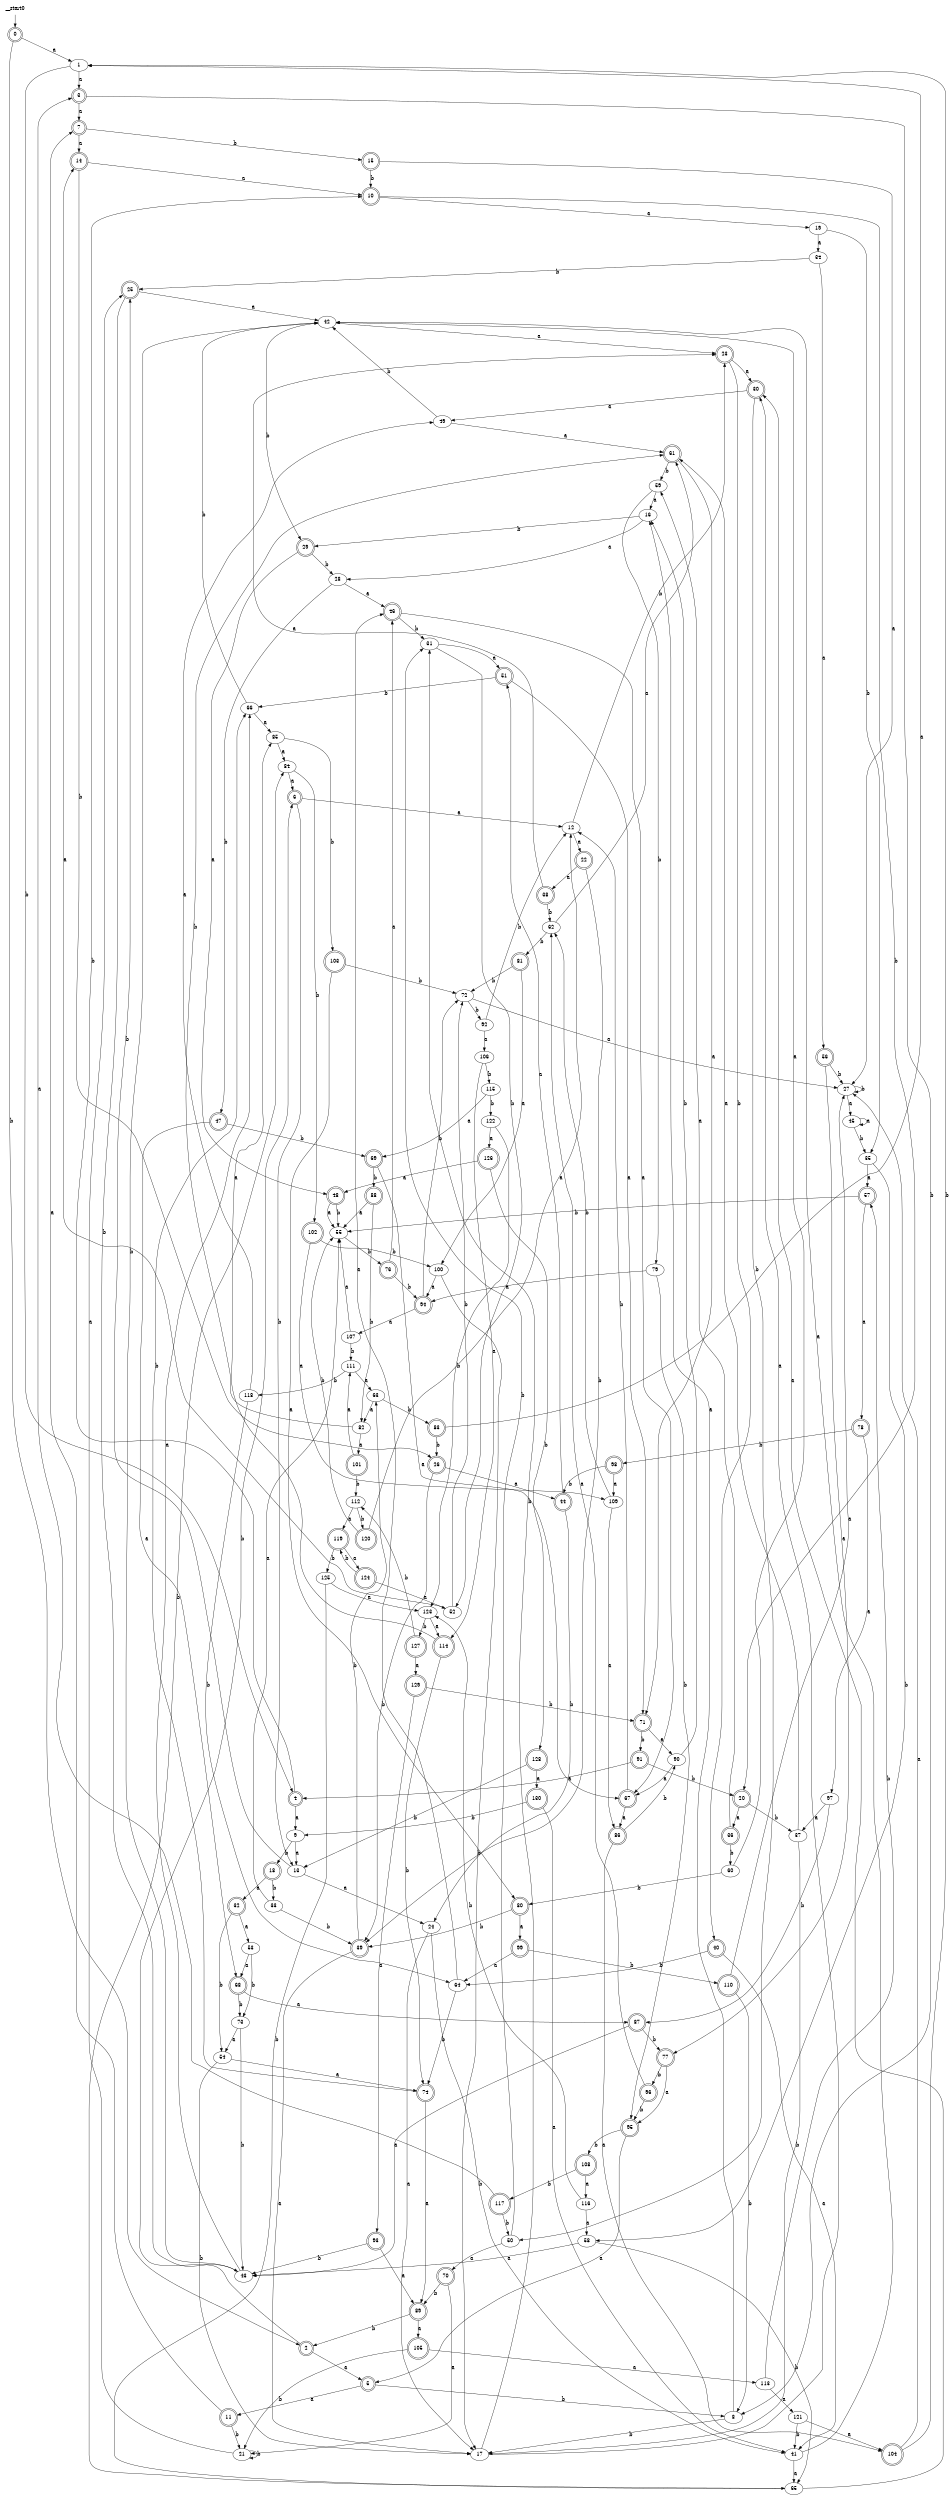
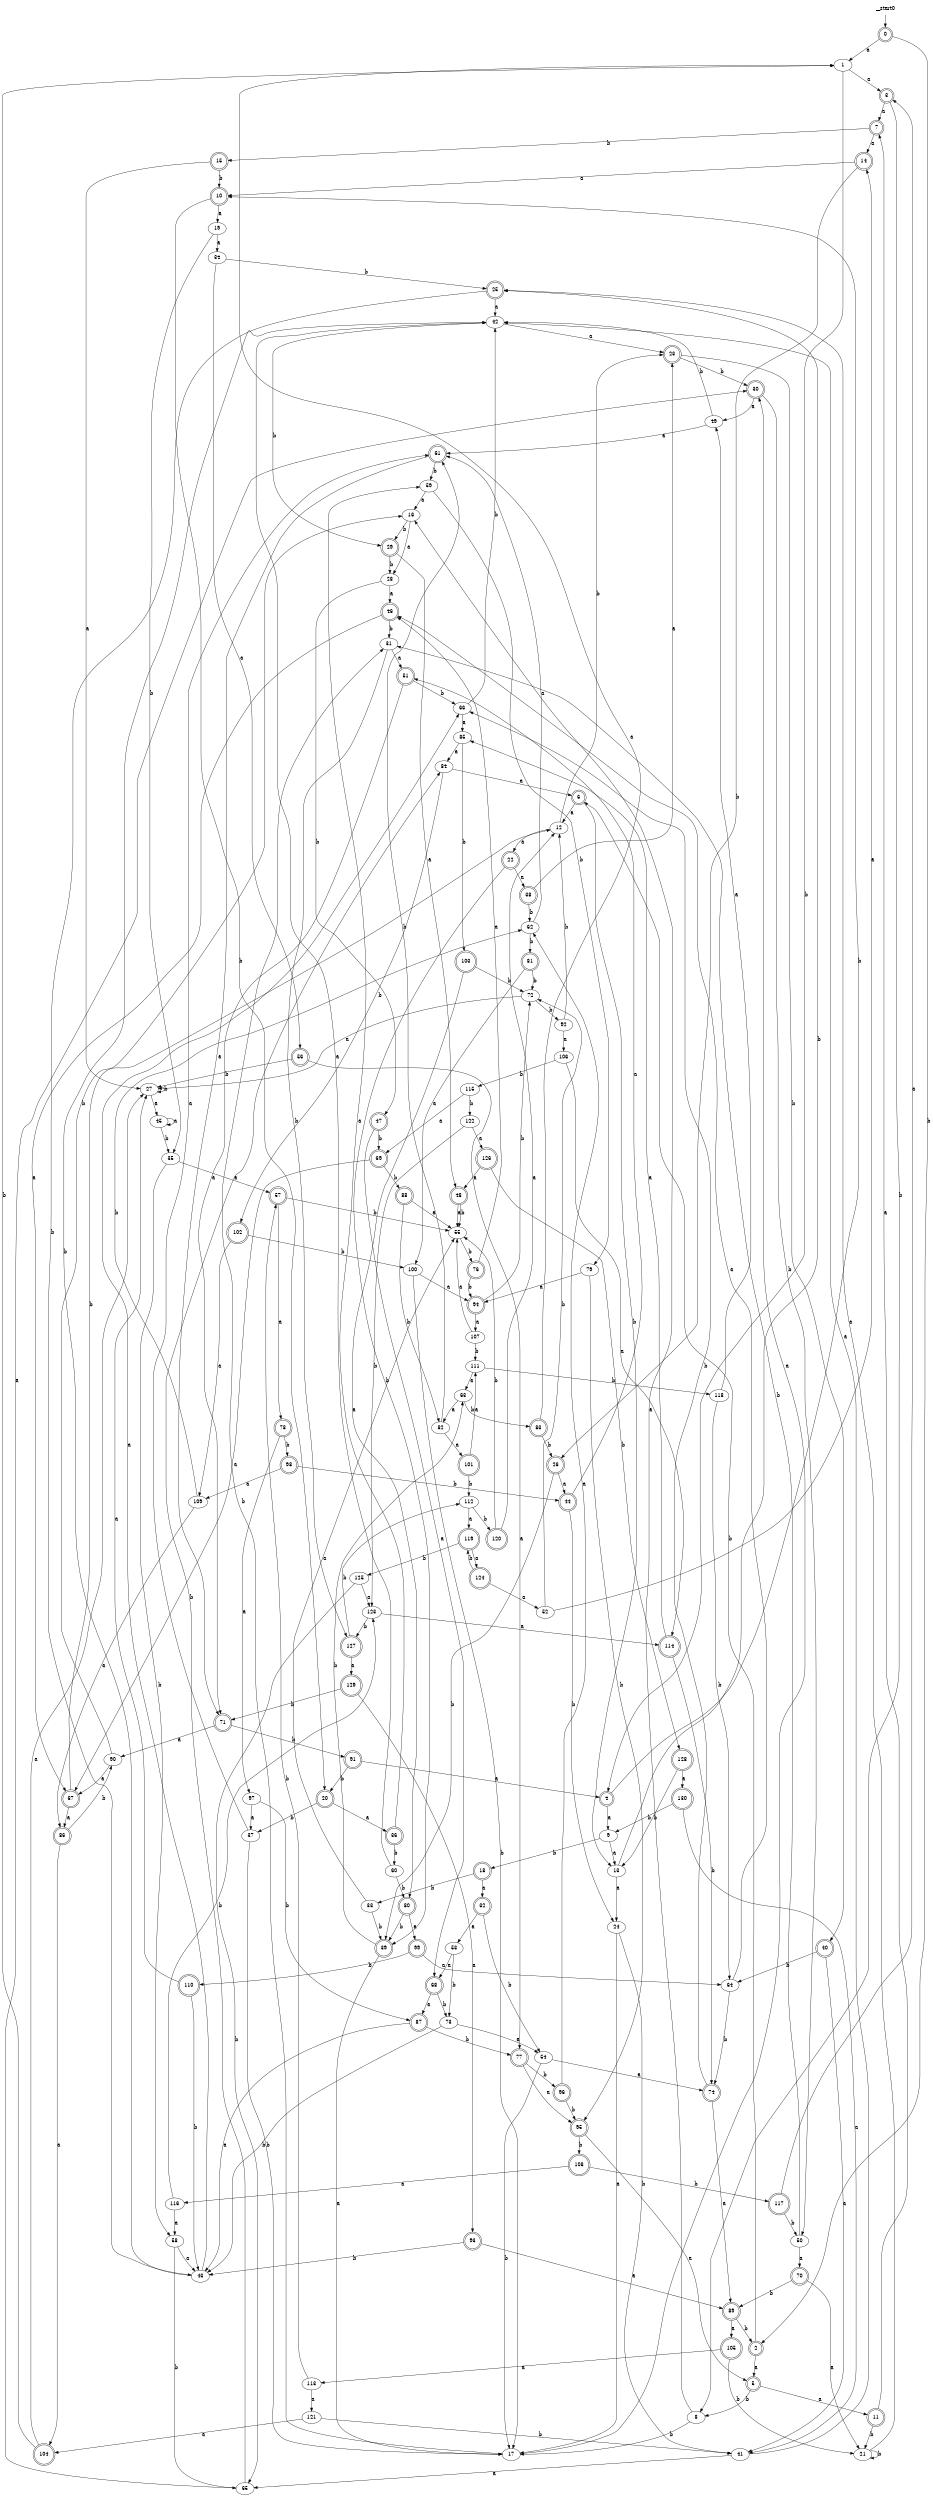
  digraph {
    node [shape=doublecircle]
    __start0 [shape=none]
    0
    1 [shape=""]
    2
    3
    4
    5
    6
    7
    8 [shape=""]
    9 [shape=""]
    10
    11
    12 [shape=""]
    13 [shape=""]
    14
    15
    16 [shape=""]
    17 [shape=""]
    18
    19 [shape=""]
    20
    21 [shape=""]
    22
    23
    24 [shape=""]
    25
    26
    27 [shape=""]
    28 [shape=""]
    29
    30
    31 [shape=""]
    32
    33 [shape=""]
    34 [shape=""]
    35 [shape=""]
    36
    37 [shape=""]
    38
    39
    40
    41 [shape=""]
    42 [shape=""]
    43 [shape=""]
    44
    45 [shape=""]
    46
    47
    48
    49 [shape=""]
    50 [shape=""]
    51
    52 [shape=""]
    53 [shape=""]
    54 [shape=""]
    55 [shape=""]
    56
    57
    58 [shape=""]
    59 [shape=""]
    60 [shape=""]
    61
    62 [shape=""]
    63 [shape=""]
    64 [shape=""]
    65 [shape=""]
    66 [shape=""]
    67
    68
    69
    70
    71
    72 [shape=""]
    73 [shape=""]
    74
    76
    77
    78
    79 [shape=""]
    80
    81
    82 [shape=""]
    83
    84 [shape=""]
    85 [shape=""]
    86
    87
    88
    89
    90 [shape=""]
    91
    92 [shape=""]
    94
    95
    96
    97 [shape=""]
    98
    99
    100 [shape=""]
    101
    102
    103
    104
    105
    106 [shape=""]
    93
    107 [shape=""]
    108
    109 [shape=""]
    110
    111 [shape=""]
    112 [shape=""]
    113 [shape=""]
    114
    115 [shape=""]
    116 [shape=""]
    117
    118 [shape=""]
    119
    120
    121 [shape=""]
    122 [shape=""]
    123 [shape=""]
    124
    125 [shape=""]
    126
    127
    128
    129
    130
    __start0 -> 0
    0 -> 1 [label=a]
    0 -> 2 [label=b]
    1 -> 3 [label=a]
    1 -> 4 [label=b]
    2 -> 5 [label=a]
    2 -> 6 [label=b]
    3 -> 7 [label=a]
    3 -> 8 [label=b]
    4 -> 9 [label=a]
    4 -> 10 [label=b]
    5 -> 8 [label=b]
    5 -> 11 [label=a]
    6 -> 12 [label=a]
    6 -> 13 [label=b]
    7 -> 14 [label=a]
    7 -> 15 [label=b]
    8 -> 16 [label=a]
    8 -> 17 [label=b]
    9 -> 13 [label=a]
    9 -> 18 [label=b]
    10 -> 19 [label=a]
    10 -> 20 [label=b]
    11 -> 7 [label=a]
    11 -> 21 [label=b]
    12 -> 22 [label=a]
    12 -> 23 [label=b]
    13 -> 24 [label=a]
    13 -> 25 [label=b]
    14 -> 10 [label=a]
    14 -> 26 [label=b]
    15 -> 10 [label=b]
    15 -> 27 [label=a]
    16 -> 28 [label=a]
    16 -> 29 [label=b]
    17 -> 30 [label=a]
    17 -> 31 [label=b]
    18 -> 32 [label=a]
    18 -> 33 [label=b]
    19 -> 34 [label=a]
    19 -> 35 [label=b]
    20 -> 36 [label=a]
    20 -> 37 [label=b]
    21 -> 21 [label=b]
    21 -> 25 [label=a]
    22 -> 38 [label=a]
    22 -> 39 [label=b]
-   23 -> 30 [label=a]
+   23 -> 30 [label=b]
    23 -> 40 [label=b]
    24 -> 17 [label=a]
    24 -> 41 [label=b]
    25 -> 42 [label=a]
    25 -> 43 [label=b]
    26 -> 39 [label=b]
    26 -> 44 [label=a]
    27 -> 27 [label=b]
    27 -> 45 [label=a]
    28 -> 46 [label=a]
    28 -> 47 [label=b]
    29 -> 28 [label=b]
    29 -> 48 [label=a]
    30 -> 49 [label=a]
    30 -> 50 [label=b]
    31 -> 51 [label=a]
-   31 -> 52 [label=b]
+   31 -> 127 [label=b]
    32 -> 53 [label=a]
    32 -> 54 [label=b]
    33 -> 39 [label=b]
    33 -> 55 [label=a]
    34 -> 25 [label=b]
    34 -> 56 [label=a]
    35 -> 57 [label=a]
    35 -> 58 [label=b]
    36 -> 59 [label=a]
    36 -> 60 [label=b]
    37 -> 17 [label=b]
    37 -> 61 [label=a]
    38 -> 23 [label=a]
    38 -> 62 [label=b]
    39 -> 17 [label=a]
    39 -> 63 [label=b]
    40 -> 41 [label=a]
    40 -> 64 [label=b]
    41 -> 42 [label=a]
    41 -> 65 [label=a]
    42 -> 23 [label=a]
    42 -> 29 [label=b]
    43 -> 42 [label=b]
    43 -> 66 [label=a]
    44 -> 24 [label=b]
    44 -> 51 [label=a]
    45 -> 35 [label=b]
    45 -> 45 [label=a]
    46 -> 31 [label=b]
    46 -> 67 [label=a]
    47 -> 68 [label=a]
    47 -> 69 [label=b]
    48 -> 55 [label=a]
    48 -> 55 [label=b]
    49 -> 42 [label=b]
    49 -> 61 [label=a]
    50 -> 31 [label=b]
    50 -> 70 [label=a]
    51 -> 66 [label=b]
    51 -> 71 [label=a]
    52 -> 14 [label=a]
    52 -> 72 [label=b]
    53 -> 68 [label=a]
    53 -> 73 [label=b]
    54 -> 17 [label=b]
    54 -> 74 [label=a]
    55 -> 76 [label=b]
    56 -> 27 [label=b]
    56 -> 77 [label=a]
    57 -> 55 [label=b]
    57 -> 78 [label=a]
    58 -> 43 [label=a]
    58 -> 65 [label=b]
    59 -> 16 [label=a]
    59 -> 79 [label=b]
    60 -> 42 [label=a]
    60 -> 80 [label=b]
    61 -> 59 [label=b]
    61 -> 71 [label=a]
    62 -> 61 [label=a]
    62 -> 81 [label=b]
    63 -> 82 [label=a]
    63 -> 83 [label=b]
    64 -> 46 [label=a]
    64 -> 74 [label=b]
    65 -> 30 [label=a]
    65 -> 84 [label=b]
    66 -> 42 [label=b]
    66 -> 85 [label=a]
    67 -> 12 [label=b]
    67 -> 86 [label=a]
    68 -> 73 [label=b]
    68 -> 87 [label=a]
    69 -> 67 [label=a]
    69 -> 88 [label=b]
    70 -> 21 [label=a]
    70 -> 89 [label=b]
    71 -> 90 [label=a]
    71 -> 91 [label=b]
    72 -> 27 [label=a]
    72 -> 92 [label=b]
    73 -> 43 [label=b]
    73 -> 54 [label=a]
    74 -> 66 [label=b]
    74 -> 89 [label=a]
    76 -> 46 [label=a]
    76 -> 94 [label=b]
    77 -> 95 [label=a]
    77 -> 96 [label=b]
    78 -> 97 [label=a]
    78 -> 98 [label=b]
    79 -> 94 [label=a]
    79 -> 95 [label=b]
    80 -> 39 [label=b]
    80 -> 99 [label=a]
    81 -> 72 [label=b]
    81 -> 100 [label=a]
    82 -> 61 [label=b]
    82 -> 101 [label=a]
    83 -> 1 [label=a]
    83 -> 26 [label=b]
    84 -> 6 [label=a]
    84 -> 102 [label=b]
    85 -> 84 [label=a]
    85 -> 103 [label=b]
    86 -> 90 [label=b]
    86 -> 104 [label=a]
    87 -> 43 [label=a]
    87 -> 77 [label=b]
    88 -> 55 [label=a]
    88 -> 82 [label=b]
    89 -> 2 [label=b]
    89 -> 105 [label=a]
    90 -> 16 [label=b]
    90 -> 67 [label=a]
    91 -> 4 [label=a]
    91 -> 20 [label=b]
    92 -> 12 [label=b]
    92 -> 106 [label=a]
    94 -> 72 [label=b]
    94 -> 107 [label=a]
    95 -> 5 [label=a]
    95 -> 108 [label=b]
    96 -> 62 [label=a]
    96 -> 95 [label=b]
    97 -> 37 [label=a]
    97 -> 87 [label=b]
    98 -> 44 [label=b]
    98 -> 109 [label=a]
    99 -> 64 [label=a]
    99 -> 110 [label=b]
    100 -> 17 [label=b]
    100 -> 94 [label=a]
    101 -> 111 [label=a]
    101 -> 112 [label=b]
    102 -> 100 [label=b]
    102 -> 109 [label=a]
    103 -> 72 [label=b]
    103 -> 80 [label=a]
    104 -> 1 [label=b]
    104 -> 27 [label=a]
    105 -> 21 [label=b]
    105 -> 113 [label=a]
    106 -> 114 [label=a]
    106 -> 115 [label=b]
    93 -> 43 [label=b]
    93 -> 89 [label=a]
    107 -> 55 [label=a]
    107 -> 111 [label=b]
    108 -> 116 [label=a]
    108 -> 117 [label=b]
    109 -> 62 [label=b]
    109 -> 86 [label=a]
    110 -> 27 [label=a]
-   110 -> 8 [label=b]
+   110 -> 43 [label=b]
    111 -> 63 [label=a]
    111 -> 118 [label=b]
    112 -> 119 [label=a]
    112 -> 120 [label=b]
    113 -> 57 [label=b]
    113 -> 121 [label=a]
    114 -> 74 [label=b]
    114 -> 85 [label=a]
    115 -> 69 [label=a]
    115 -> 122 [label=b]
    116 -> 58 [label=a]
    116 -> 123 [label=b]
    117 -> 3 [label=a]
    117 -> 50 [label=b]
    118 -> 49 [label=a]
    118 -> 64 [label=b]
    119 -> 124 [label=a]
    119 -> 125 [label=b]
    120 -> 12 [label=a]
    120 -> 55 [label=b]
    121 -> 41 [label=b]
    121 -> 104 [label=a]
    122 -> 123 [label=b]
    122 -> 126 [label=a]
    123 -> 114 [label=a]
    123 -> 127 [label=b]
    124 -> 52 [label=a]
    124 -> 119 [label=b]
    125 -> 65 [label=b]
    125 -> 123 [label=a]
    126 -> 48 [label=a]
    126 -> 128 [label=b]
    127 -> 112 [label=b]
    127 -> 129 [label=a]
    128 -> 13 [label=b]
    128 -> 130 [label=a]
    129 -> 71 [label=b]
    129 -> 93 [label=a]
    130 -> 9 [label=b]
    130 -> 41 [label=a]
  }
